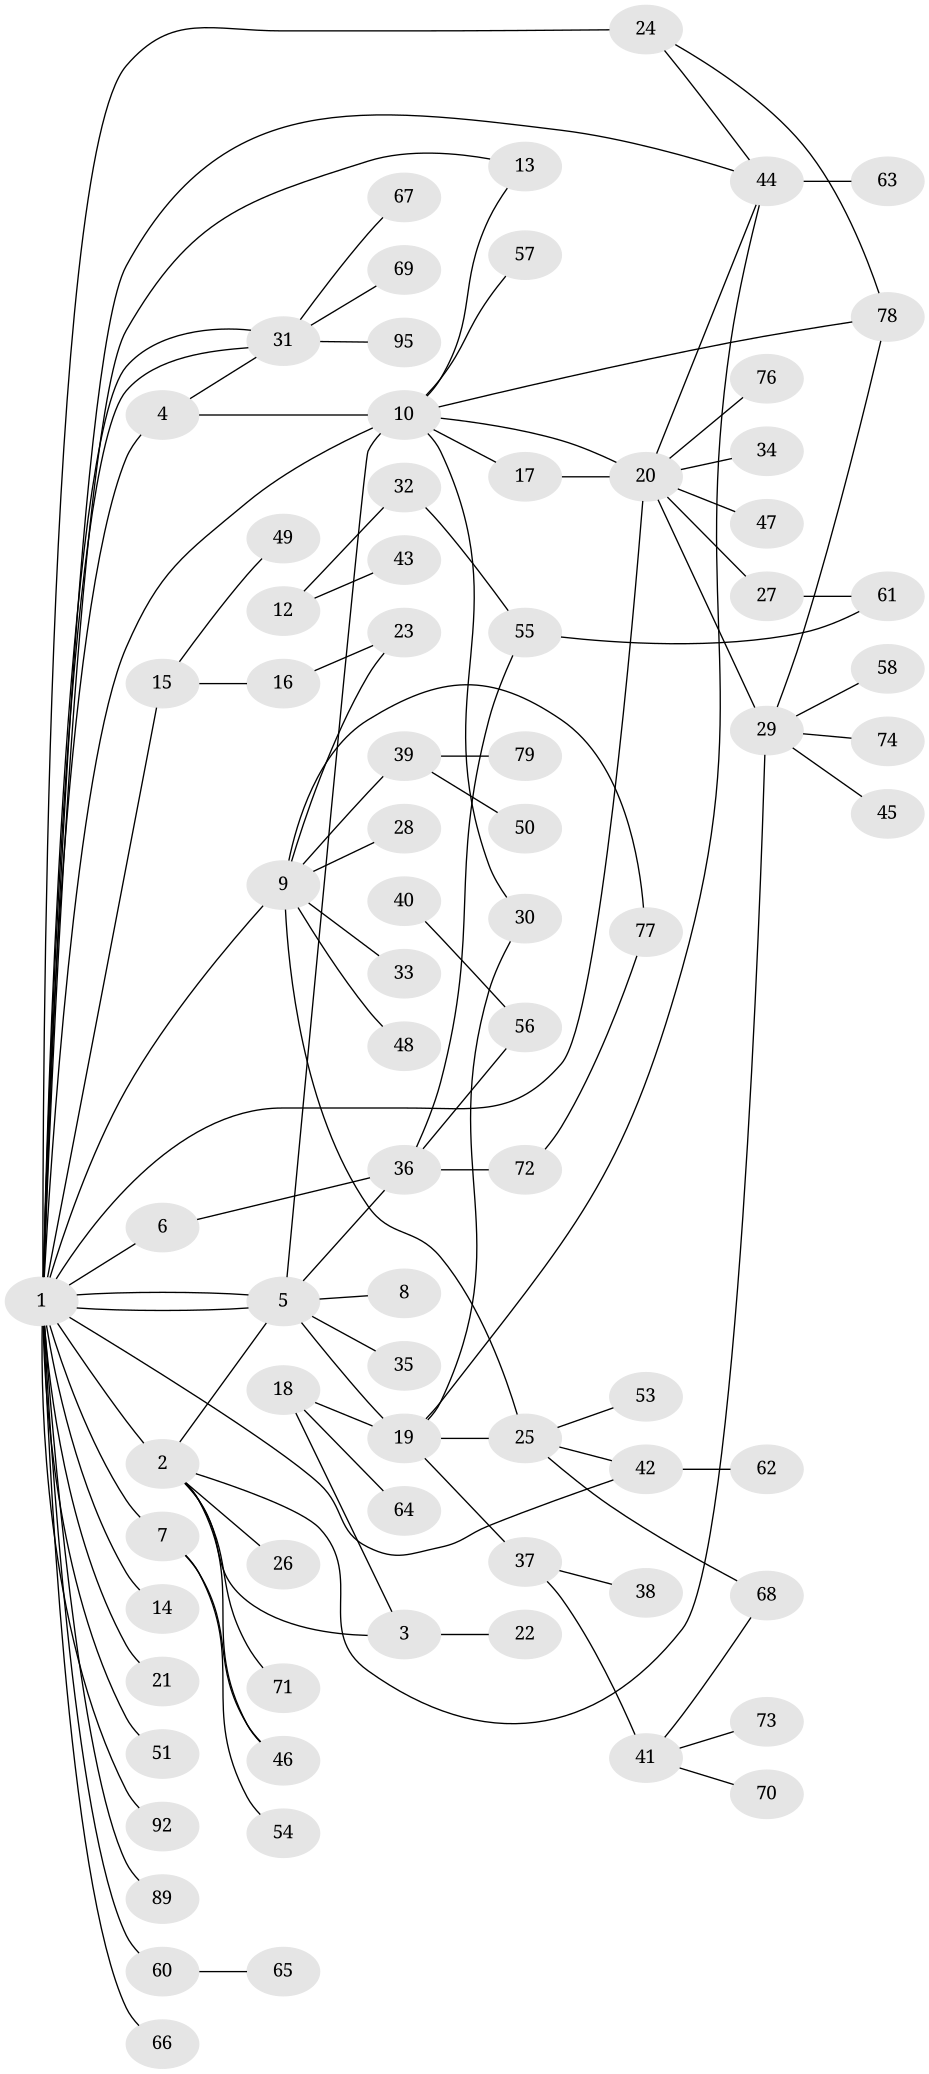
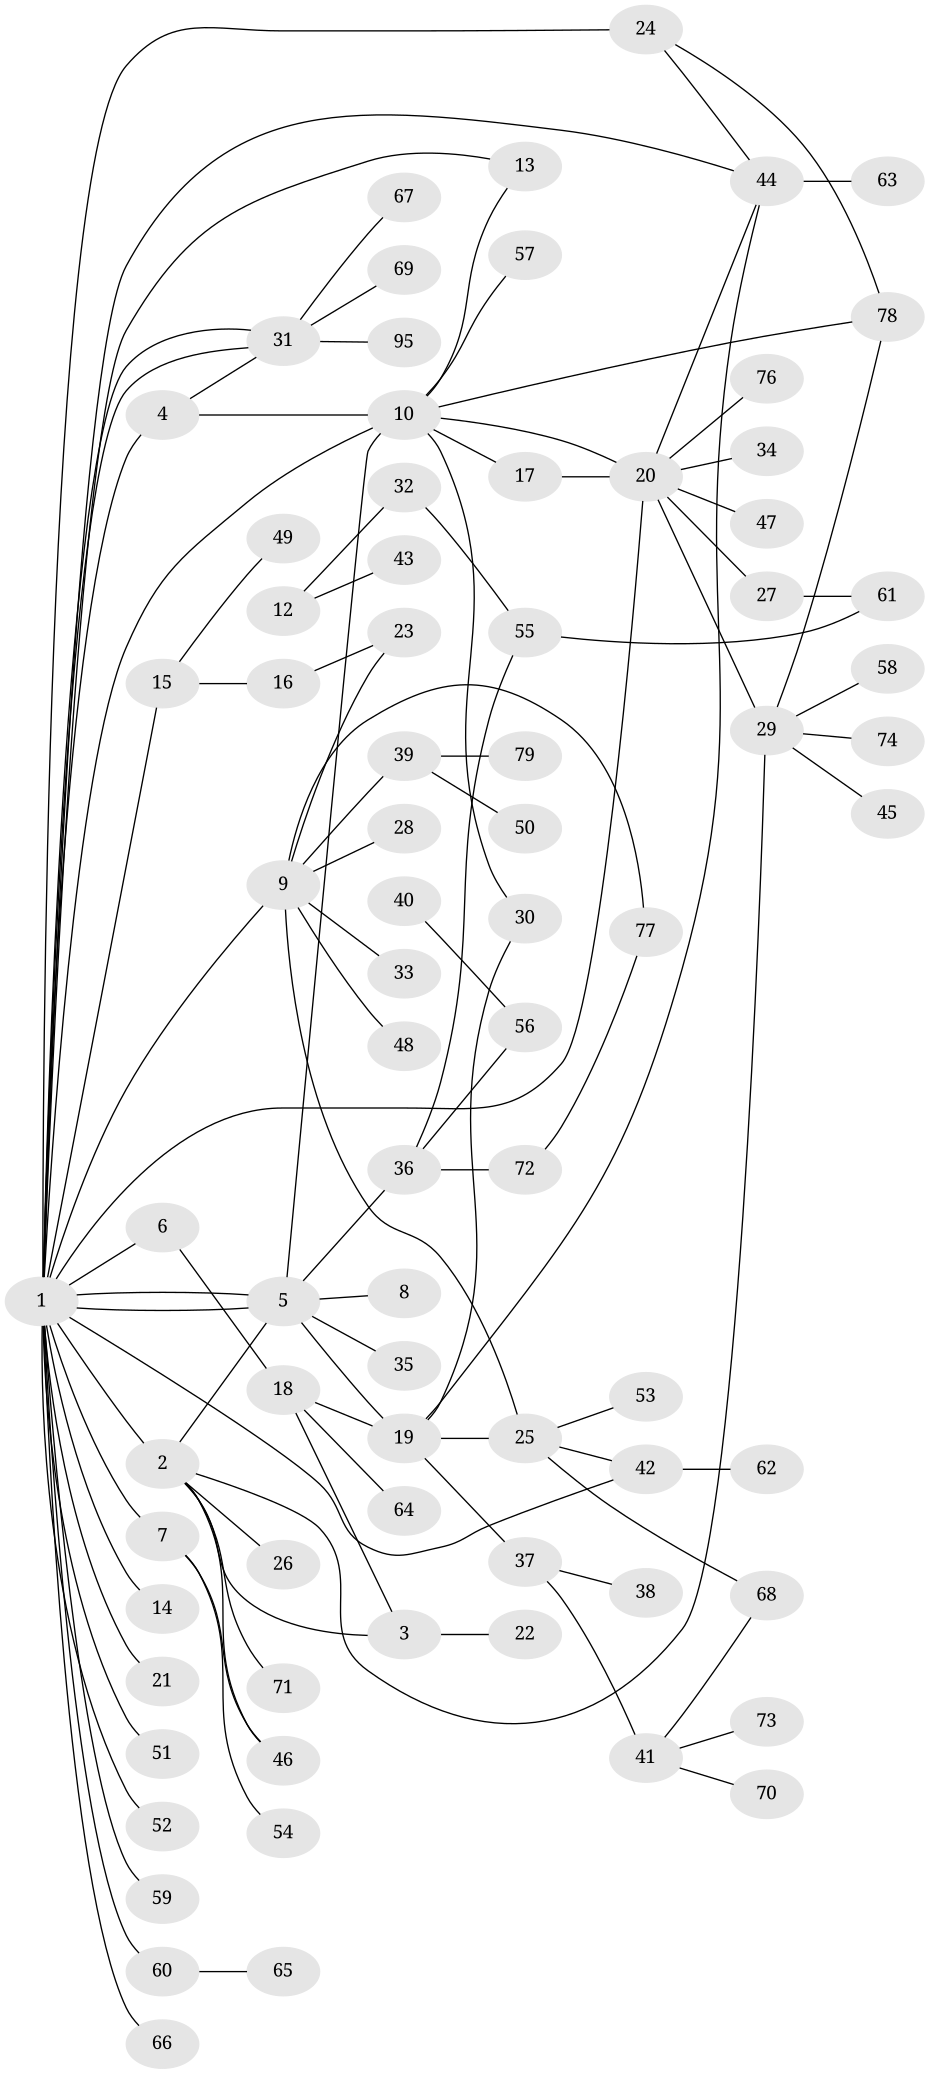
  graph {
    fontname="Noto Serif"
    rankdir=LR
    node [color=gray90 fontname="Noto Serif" style=filled]
    edge [fontname="Noto Serif"]
    1
    2
    4
    5
    6
    7
    9
    10
    13
    14
    15
    20
    21
    24
    31
    42
    44
    51
-   52 [label=92]
-   59 [label=89]
+   52
+   59
    60
    66
    3
    26
    29
    46
    71
    22
    8
    19
    35
    36
    18
    54
    23
    25
    28
    33
    39
    48
    77
    17
    30
    57
    78
    16
    49
    27
    34
    47
    76
    67
    69
    n54 [label=95]
    40
    56
    62
    63
    65
    45
    58
    74
    37
    55
    72
    64
    53
    68
    50
    79
    12
    32
    43
    61
    41
    38
    70
    73
    1 -- 2
    1 -- 4
    1 -- 5
    1 -- 5
    1 -- 6
    1 -- 7
    1 -- 9
    1 -- 10
    1 -- 13
    1 -- 14
    1 -- 15
    1 -- 20
    1 -- 21
    1 -- 24
    1 -- 31
    1 -- 31
    1 -- 42
    1 -- 44
    1 -- 51
    1 -- 52
    1 -- 59
    1 -- 60
    1 -- 66
    2 -- 5
    2 -- 3
    2 -- 26
    2 -- 29
    2 -- 46
    2 -- 71
    4 -- 10
    4 -- 31
    5 -- 10
    5 -- 8
    5 -- 19
    5 -- 35
    5 -- 36
-   6 -- 36
+   6 -- 18
    7 -- 46
    7 -- 54
    9 -- 23
    9 -- 25
    9 -- 28
    9 -- 33
    9 -- 39
    9 -- 48
    9 -- 77
    10 -- 13
    10 -- 20
    10 -- 17
    10 -- 30
    10 -- 57
    10 -- 78
    15 -- 16
    15 -- 49
    20 -- 44
    20 -- 29
    20 -- 27
    20 -- 34
    20 -- 47
    20 -- 76
    24 -- 44
    24 -- 78
    31 -- 67
    31 -- 69
    31 -- n54
    42 -- 62
    44 -- 63
    60 -- 65
    3 -- 22
    29 -- 78
    29 -- 45
    29 -- 58
    29 -- 74
    19 -- 44
    19 -- 25
    19 -- 30
    19 -- 37
    36 -- 56
    36 -- 55
    36 -- 72
    18 -- 3
    18 -- 19
    18 -- 64
    25 -- 42
    25 -- 53
    25 -- 68
    39 -- 50
    39 -- 79
    17 -- 20
    16 -- 23
    27 -- 61
    40 -- 56
    37 -- 41
    37 -- 38
    55 -- 61
    72 -- 77
    12 -- 32
    12 -- 43
    32 -- 55
    41 -- 68
    41 -- 70
    41 -- 73
  }
